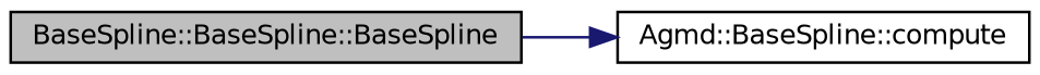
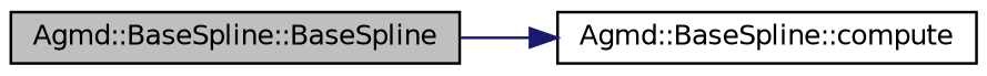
  digraph {
    rankdir=LR
    node [color=black fontname=Helvetica fontsize=10 shape=record style=filled]
-   n1 [fillcolor=grey75 fontcolor=black height=0.2 label="BaseSpline::BaseSpline::BaseSpline" width=0.4]
+   n1 [fillcolor=grey75 fontcolor=black height=0.2 label="Agmd::BaseSpline::BaseSpline" width=0.4]
    n2 [fillcolor=white height=0.2 label="Agmd::BaseSpline::compute" width=0.4]
    n1 -> n2 [color=midnightblue fontname=Helvetica fontsize=10 labelfontname=Helvetica labelfontsize=10 style=solid]
  }
